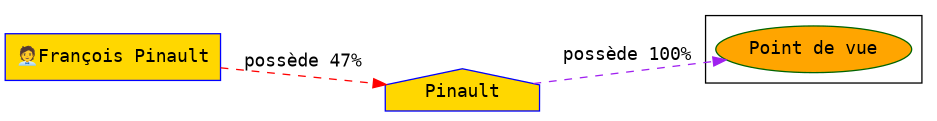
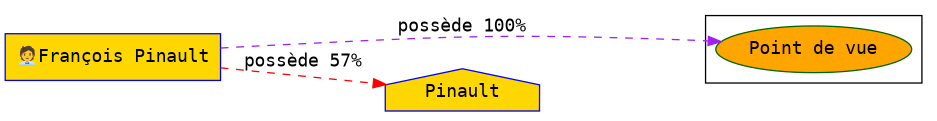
  digraph {
    fontname="DejaVu Sans Mono"
    rankdir=LR
    node [color=blue fillcolor=gold fontname="DejaVu Sans Mono" style=filled]
    edge [fontname="DejaVu Sans Mono" style=dashed]
    n1 [color=darkgreen fillcolor=orange label="Point de vue"]
    n2 [label="🧑‍💼François Pinault" shape=box]
    n3 [label=Pinault shape=house]
    subgraph cluster_1 {
      n1
    }
    subgraph sub_2 {
      n2
    }
-   n2 -> n3 [color=red label="possède 47%"]
-   n3 -> n1 [color=purple label="possède 100%"]
+   n2 -> n3 [color=red label="possède 57%"]
+   n2 -> n1 [color=purple label="possède 100%"]
  }
